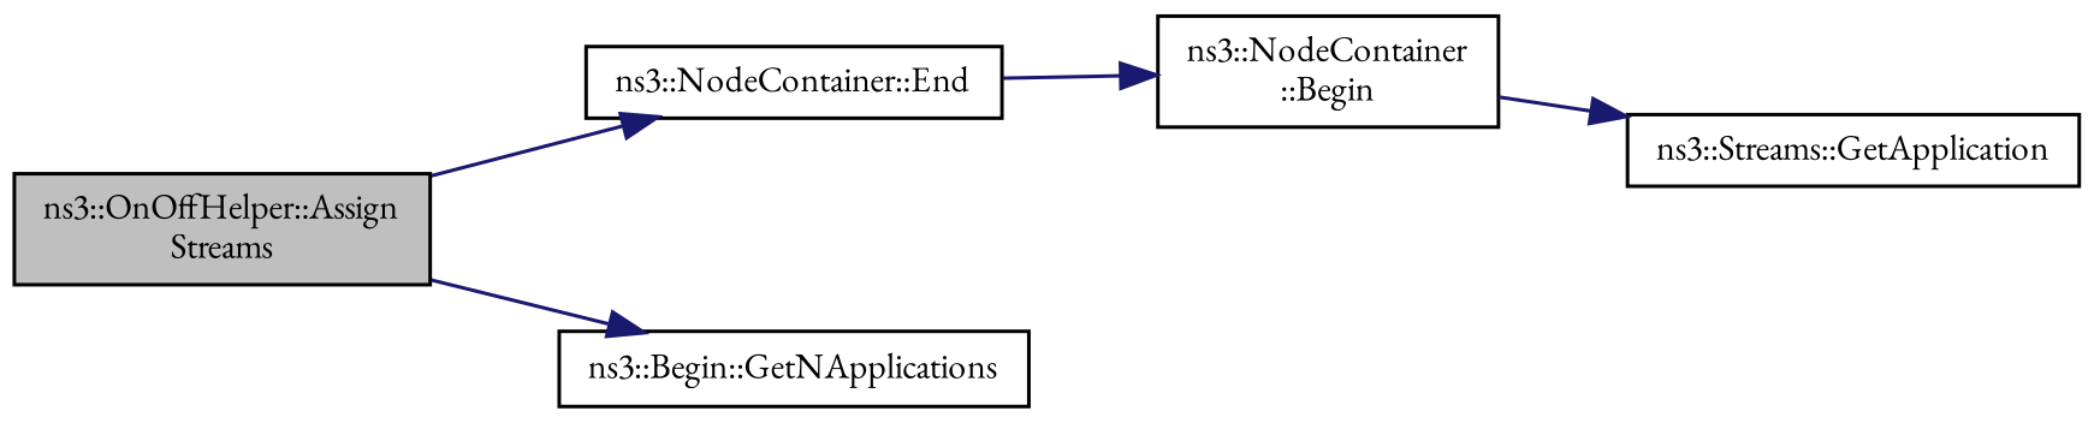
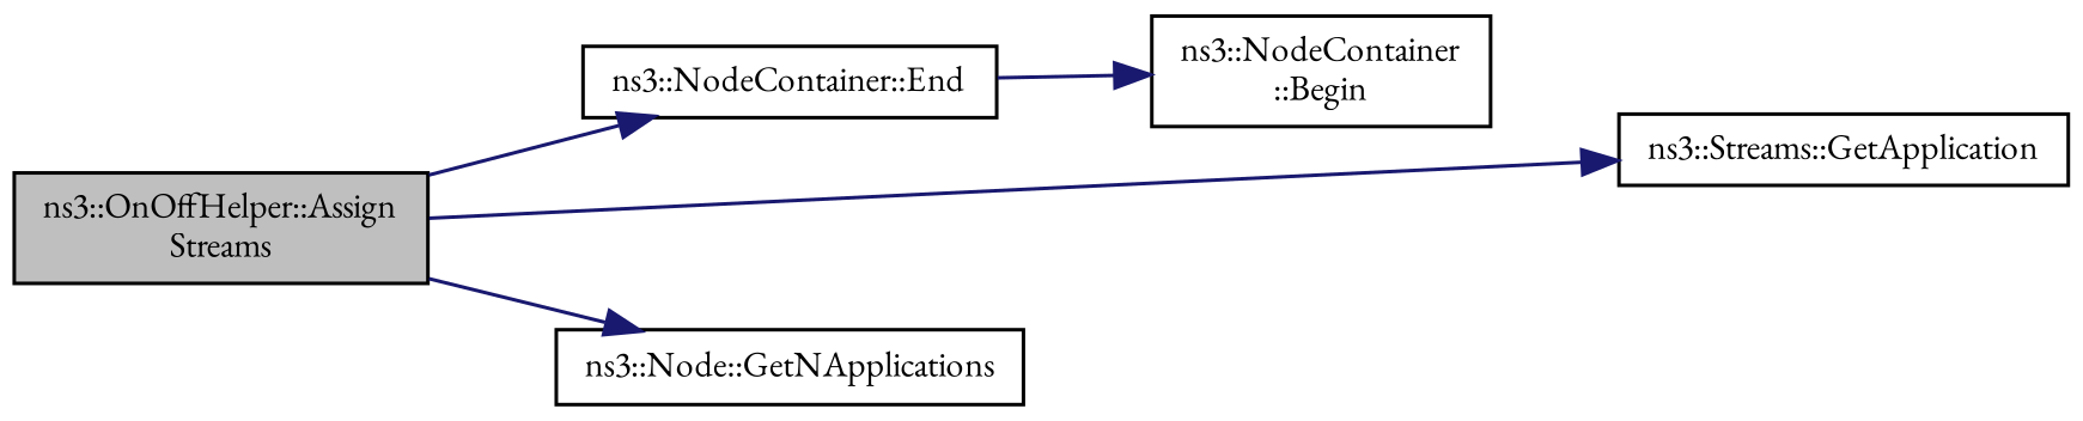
  digraph {
    fontname="EB Garamond"
    rankdir=LR
    node [color=black fillcolor=white fontname="EB Garamond" fontsize=10 shape=record style=filled]
    edge [color=midnightblue fontname="EB Garamond" fontsize=10 labelfontname=Helvetica labelfontsize=10 style=solid]
    n1 [fillcolor=grey75 fontcolor=black height=0.2 label="ns3::OnOffHelper::Assign\lStreams" width=0.4]
    n2 [height=0.2 label="ns3::NodeContainer::End" width=0.4]
    n3 [height=0.2 label="ns3::Streams::GetApplication" width=0.4]
-   n4 [height=0.2 label="ns3::Begin::GetNApplications" width=0.4]
+   n4 [height=0.2 label="ns3::Node::GetNApplications" width=0.4]
    n5 [height=0.2 label="ns3::NodeContainer\l::Begin" width=0.4]
    n1 -> n2
-   n5 -> n3
+   n1 -> n3
    n1 -> n4
    n2 -> n5
  }
